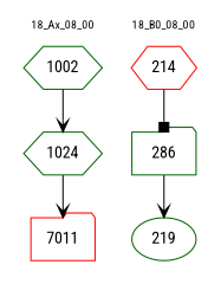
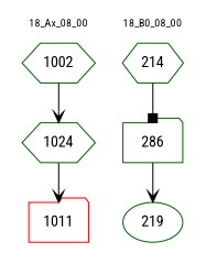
  digraph {
    fontname="Roboto Condensed"
    node [color=darkgreen fontname="Roboto Condensed" shape=hexagon]
    edge [arrowhead=vee color=black fontname="Roboto Condensed"]
    n1 [label=1002]
    n2 [label=1024]
-   n3 [color=red label=7011 shape=folder]
-   n4 [color=red label=214]
+   n3 [color=red label=1011 shape=folder]
+   n4 [label=214]
    n5 [label=286 shape=folder]
    n6 [label=219 shape=ellipse]
    subgraph cluster_1 {
      color=white
      fontsize=10
      label="18_Ax_08_00"
      n1
      n2
      n3
    }
    subgraph cluster_2 {
      color=white
      fontsize=10
      label="18_B0_08_00"
      n4
      n5
      n6
    }
    n1 -> n2
    n2 -> n3
    n4 -> n5 [arrowhead=box]
    n5 -> n6
  }
